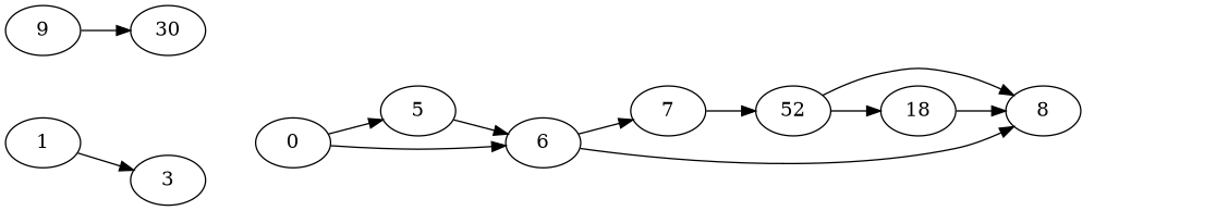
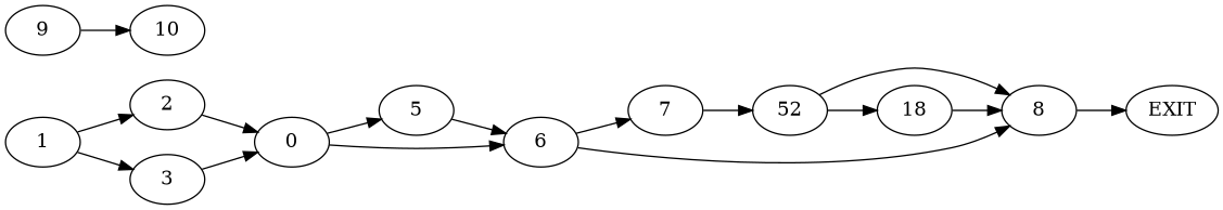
  digraph {
    rankdir=LR
    1
+   2
    3
+   n4 [label=EXIT]
    n5 [label=0]
    5
    6
    7
    8
    9
-   10 [label=30]
+   10
    n12 [label=52]
    n13 [label=18]
+   1 -> 2
    1 -> 3
+   2 -> n5
+   3 -> n5
    n5 -> 5
    n5 -> 6
    5 -> 6
    6 -> 7
    6 -> 8
    7 -> n12
+   8 -> n4
    9 -> 10
    n12 -> 8
    n12 -> n13
    n13 -> 8
  }
